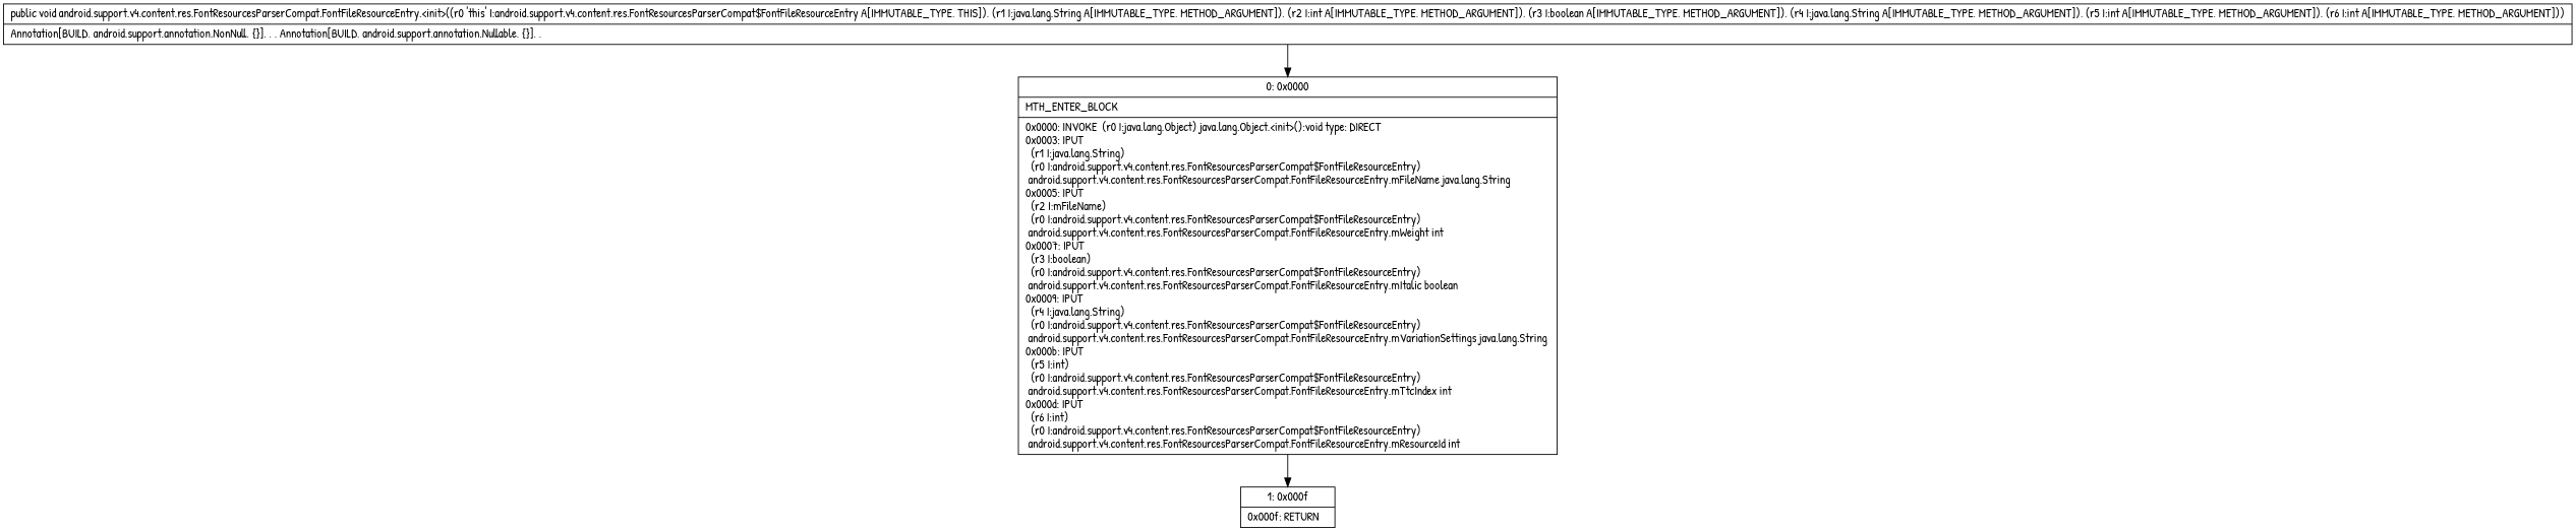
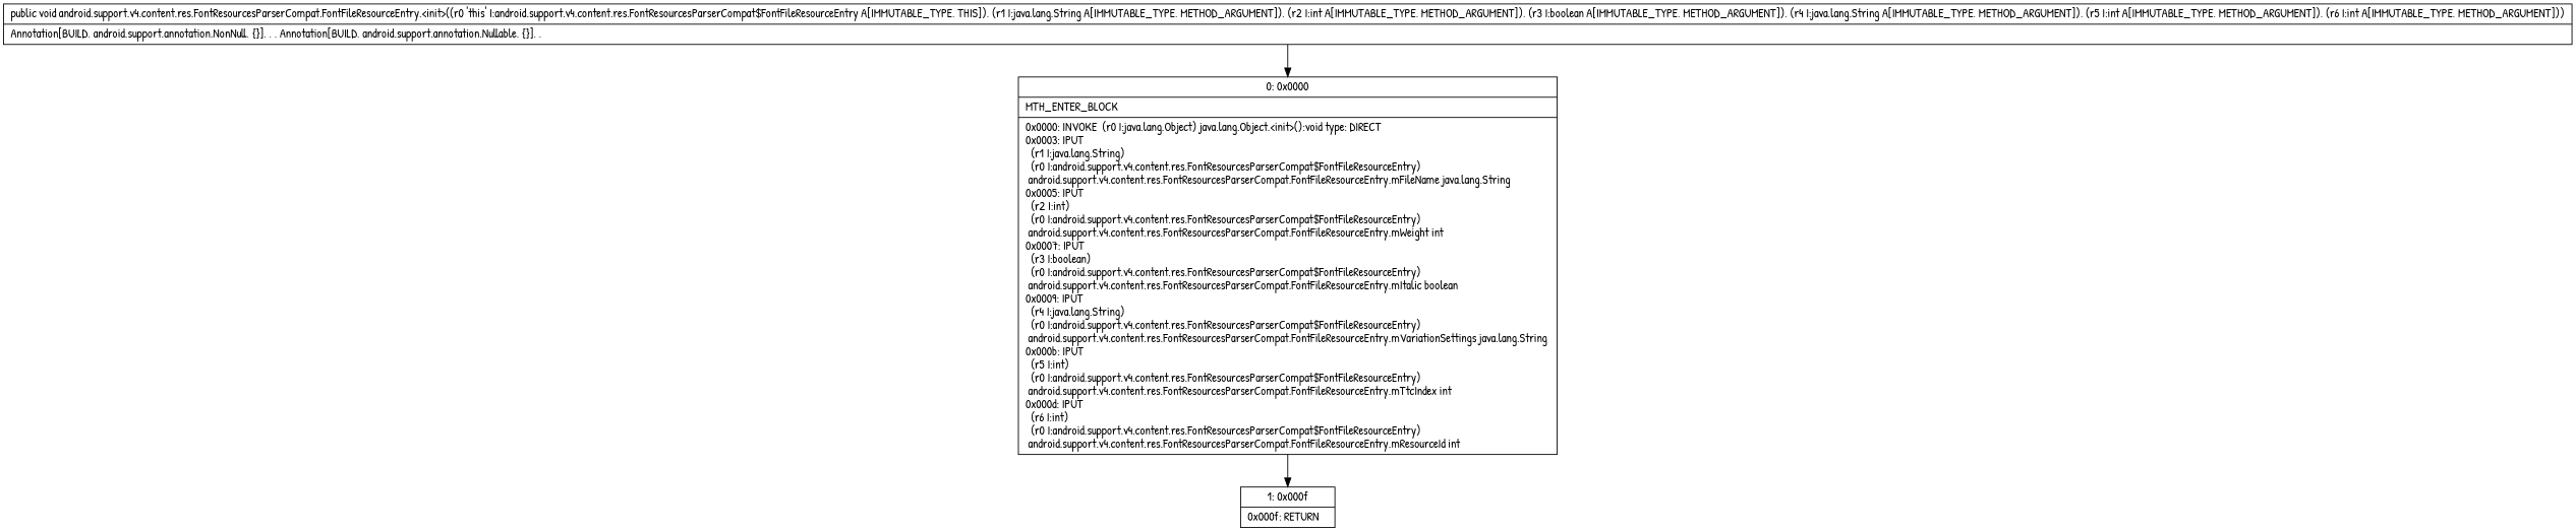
  digraph {
    fontname="Patrick Hand"
    node [shape=record fontname="Patrick Hand"]
    edge [fontname="Patrick Hand"]
-   n1 [label="{0\:\ 0x0000|MTH_ENTER_BLOCK\l|0x0000: INVOKE  (r0 I:java.lang.Object) java.lang.Object.\<init\>():void type: DIRECT \l0x0003: IPUT  \l  (r1 I:java.lang.String)\l  (r0 I:android.support.v4.content.res.FontResourcesParserCompat$FontFileResourceEntry)\l android.support.v4.content.res.FontResourcesParserCompat.FontFileResourceEntry.mFileName java.lang.String \l0x0005: IPUT  \l  (r2 I:mFileName)\l  (r0 I:android.support.v4.content.res.FontResourcesParserCompat$FontFileResourceEntry)\l android.support.v4.content.res.FontResourcesParserCompat.FontFileResourceEntry.mWeight int \l0x0007: IPUT  \l  (r3 I:boolean)\l  (r0 I:android.support.v4.content.res.FontResourcesParserCompat$FontFileResourceEntry)\l android.support.v4.content.res.FontResourcesParserCompat.FontFileResourceEntry.mItalic boolean \l0x0009: IPUT  \l  (r4 I:java.lang.String)\l  (r0 I:android.support.v4.content.res.FontResourcesParserCompat$FontFileResourceEntry)\l android.support.v4.content.res.FontResourcesParserCompat.FontFileResourceEntry.mVariationSettings java.lang.String \l0x000b: IPUT  \l  (r5 I:int)\l  (r0 I:android.support.v4.content.res.FontResourcesParserCompat$FontFileResourceEntry)\l android.support.v4.content.res.FontResourcesParserCompat.FontFileResourceEntry.mTtcIndex int \l0x000d: IPUT  \l  (r6 I:int)\l  (r0 I:android.support.v4.content.res.FontResourcesParserCompat$FontFileResourceEntry)\l android.support.v4.content.res.FontResourcesParserCompat.FontFileResourceEntry.mResourceId int \l}"]
+   n1 [label="{0\:\ 0x0000|MTH_ENTER_BLOCK\l|0x0000: INVOKE  (r0 I:java.lang.Object) java.lang.Object.\<init\>():void type: DIRECT \l0x0003: IPUT  \l  (r1 I:java.lang.String)\l  (r0 I:android.support.v4.content.res.FontResourcesParserCompat$FontFileResourceEntry)\l android.support.v4.content.res.FontResourcesParserCompat.FontFileResourceEntry.mFileName java.lang.String \l0x0005: IPUT  \l  (r2 I:int)\l  (r0 I:android.support.v4.content.res.FontResourcesParserCompat$FontFileResourceEntry)\l android.support.v4.content.res.FontResourcesParserCompat.FontFileResourceEntry.mWeight int \l0x0007: IPUT  \l  (r3 I:boolean)\l  (r0 I:android.support.v4.content.res.FontResourcesParserCompat$FontFileResourceEntry)\l android.support.v4.content.res.FontResourcesParserCompat.FontFileResourceEntry.mItalic boolean \l0x0009: IPUT  \l  (r4 I:java.lang.String)\l  (r0 I:android.support.v4.content.res.FontResourcesParserCompat$FontFileResourceEntry)\l android.support.v4.content.res.FontResourcesParserCompat.FontFileResourceEntry.mVariationSettings java.lang.String \l0x000b: IPUT  \l  (r5 I:int)\l  (r0 I:android.support.v4.content.res.FontResourcesParserCompat$FontFileResourceEntry)\l android.support.v4.content.res.FontResourcesParserCompat.FontFileResourceEntry.mTtcIndex int \l0x000d: IPUT  \l  (r6 I:int)\l  (r0 I:android.support.v4.content.res.FontResourcesParserCompat$FontFileResourceEntry)\l android.support.v4.content.res.FontResourcesParserCompat.FontFileResourceEntry.mResourceId int \l}"]
    n2 [label="{1\:\ 0x000f|0x000f: RETURN   \l}"]
    n3 [label="{public void android.support.v4.content.res.FontResourcesParserCompat.FontFileResourceEntry.\<init\>((r0 'this' I:android.support.v4.content.res.FontResourcesParserCompat$FontFileResourceEntry A[IMMUTABLE_TYPE, THIS]), (r1 I:java.lang.String A[IMMUTABLE_TYPE, METHOD_ARGUMENT]), (r2 I:int A[IMMUTABLE_TYPE, METHOD_ARGUMENT]), (r3 I:boolean A[IMMUTABLE_TYPE, METHOD_ARGUMENT]), (r4 I:java.lang.String A[IMMUTABLE_TYPE, METHOD_ARGUMENT]), (r5 I:int A[IMMUTABLE_TYPE, METHOD_ARGUMENT]), (r6 I:int A[IMMUTABLE_TYPE, METHOD_ARGUMENT]))  | Annotation[BUILD, android.support.annotation.NonNull, \{\}], , , Annotation[BUILD, android.support.annotation.Nullable, \{\}], , \l}"]
    n1 -> n2
    n3 -> n1
  }
